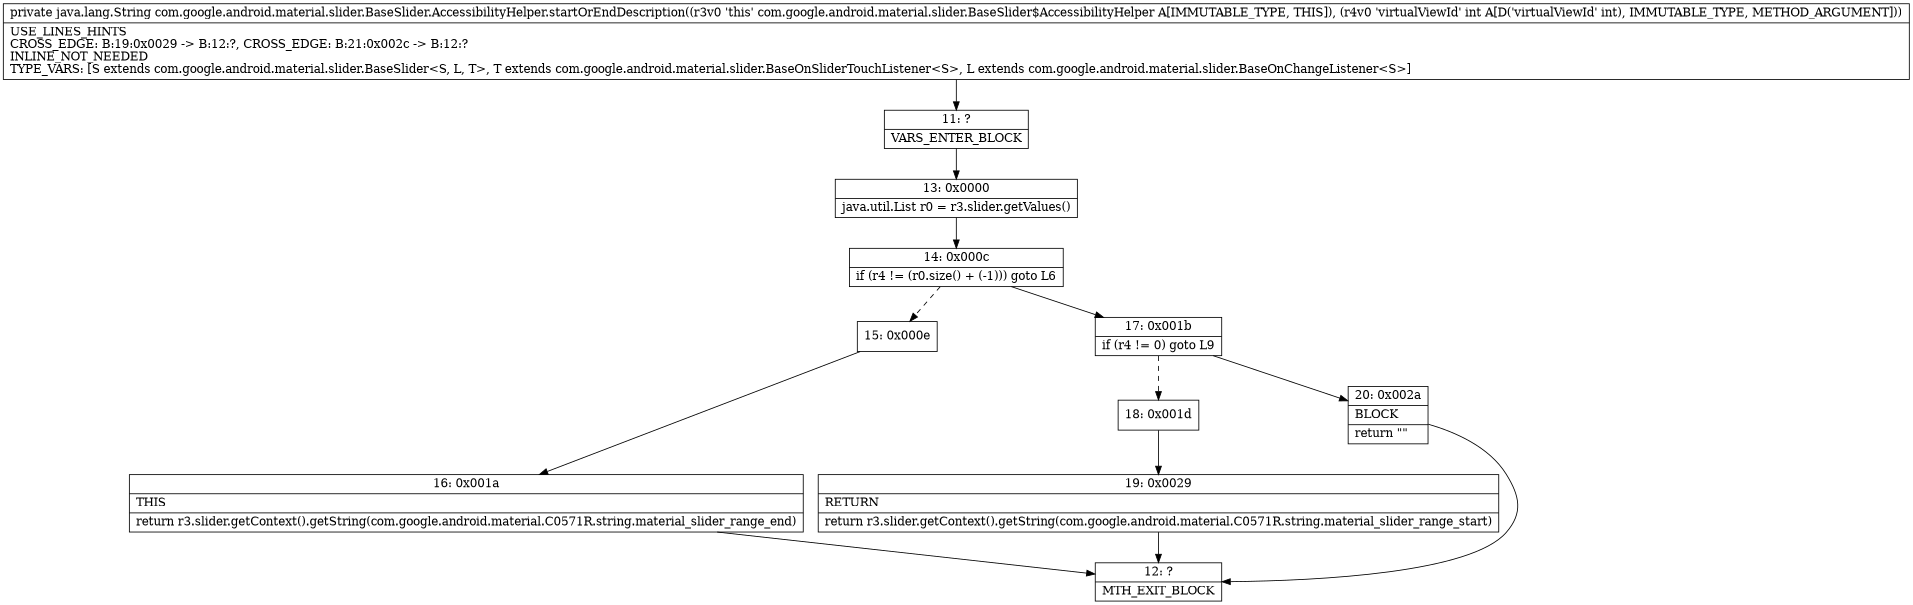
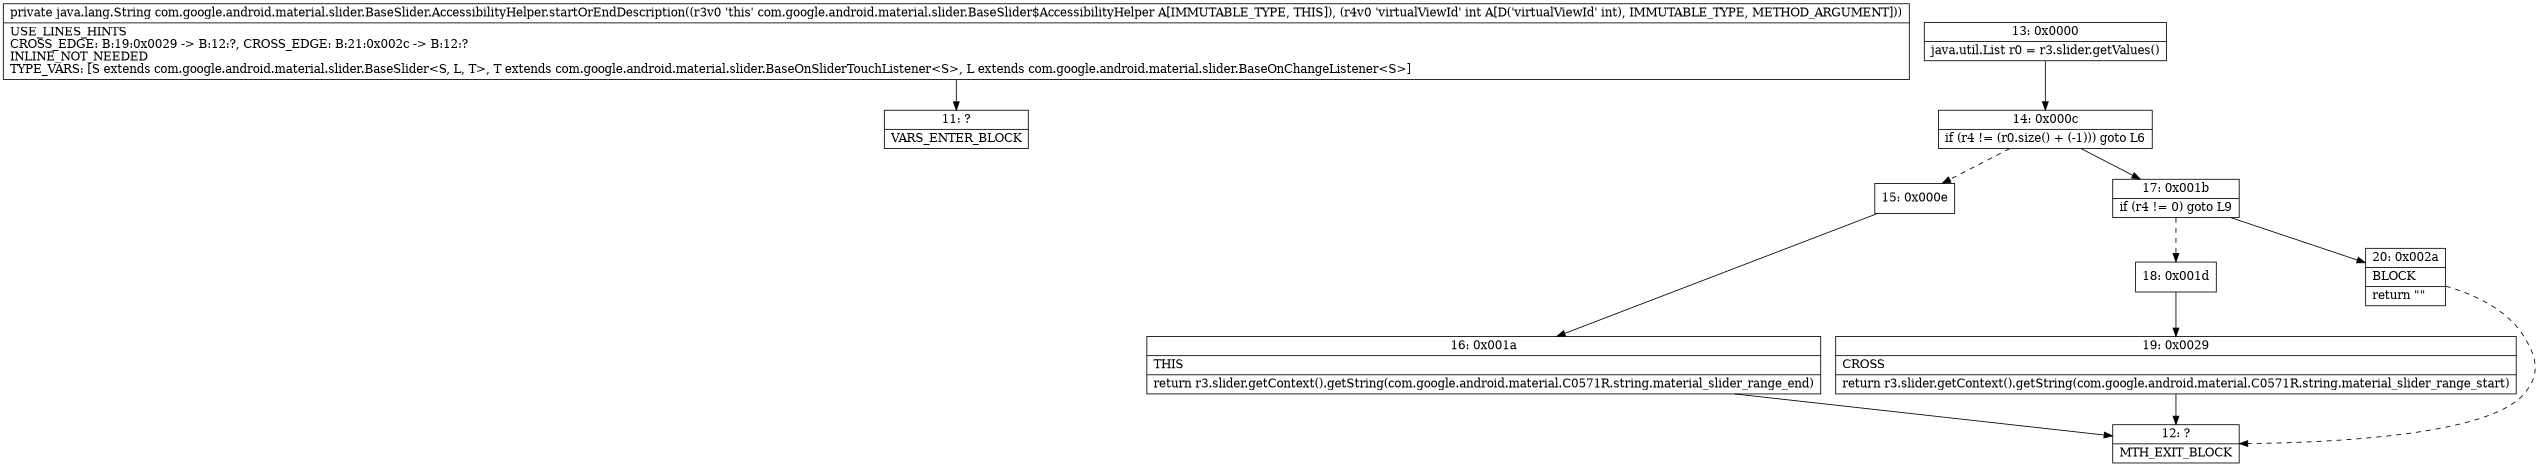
  digraph {
    node [shape=record]
    n1 [label="{11\:\ ?|VARS_ENTER_BLOCK\l}"]
    n2 [label="{13\:\ 0x0000|java.util.List r0 = r3.slider.getValues()\l}"]
    n3 [label="{14\:\ 0x000c|if (r4 != (r0.size() + (\-1))) goto L6\l}"]
    n4 [label="{15\:\ 0x000e}"]
    n5 [label="{17\:\ 0x001b|if (r4 != 0) goto L9\l}"]
    n6 [label="{16\:\ 0x001a|THIS\l|return r3.slider.getContext().getString(com.google.android.material.C0571R.string.material_slider_range_end)\l}"]
    n7 [label="{18\:\ 0x001d}"]
    n8 [label="{20\:\ 0x002a|BLOCK\l|return \"\"\l}"]
    n9 [label="{12\:\ ?|MTH_EXIT_BLOCK\l}"]
-   n10 [label="{19\:\ 0x0029|RETURN\l|return r3.slider.getContext().getString(com.google.android.material.C0571R.string.material_slider_range_start)\l}"]
+   n10 [label="{19\:\ 0x0029|CROSS\l|return r3.slider.getContext().getString(com.google.android.material.C0571R.string.material_slider_range_start)\l}"]
    n11 [label="{private java.lang.String com.google.android.material.slider.BaseSlider.AccessibilityHelper.startOrEndDescription((r3v0 'this' com.google.android.material.slider.BaseSlider$AccessibilityHelper A[IMMUTABLE_TYPE, THIS]), (r4v0 'virtualViewId' int A[D('virtualViewId' int), IMMUTABLE_TYPE, METHOD_ARGUMENT]))  | USE_LINES_HINTS\lCROSS_EDGE: B:19:0x0029 \-\> B:12:?, CROSS_EDGE: B:21:0x002c \-\> B:12:?\lINLINE_NOT_NEEDED\lTYPE_VARS: [S extends com.google.android.material.slider.BaseSlider\<S, L, T\>, T extends com.google.android.material.slider.BaseOnSliderTouchListener\<S\>, L extends com.google.android.material.slider.BaseOnChangeListener\<S\>]\l}"]
-   n1 -> n2
    n2 -> n3
    n3 -> n4 [style=dashed]
    n3 -> n5
    n4 -> n6
    n5 -> n7 [style=dashed]
    n5 -> n8
    n6 -> n9
    n7 -> n10
-   n8 -> n9
+   n8 -> n9 [style=dashed]
    n10 -> n9
    n11 -> n1
  }
